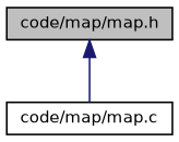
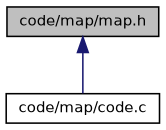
  digraph {
    node [color=black fontname=Helvetica fontsize=10 shape=record style=filled]
    n1 [fillcolor=grey75 fontcolor=black height=0.2 label="code/map/map.h" width=0.4]
-   n2 [fillcolor=white height=0.2 label="code/map/map.c" width=0.4]
+   n2 [fillcolor=white height=0.2 label="code/map/code.c" width=0.4]
    n1 -> n2 [color=midnightblue dir=back fontname=Helvetica fontsize=10 labelfontname=Helvetica labelfontsize=10 style=solid]
  }
